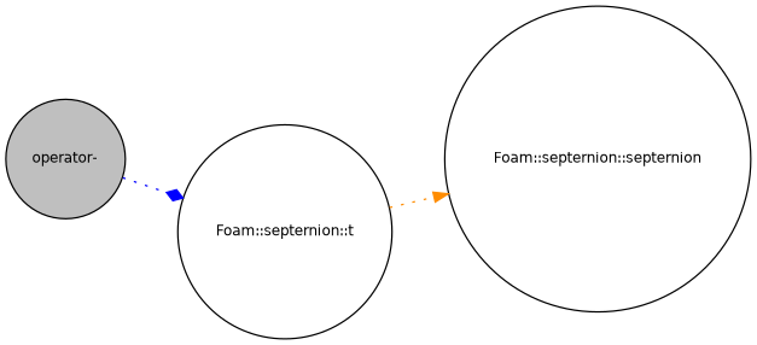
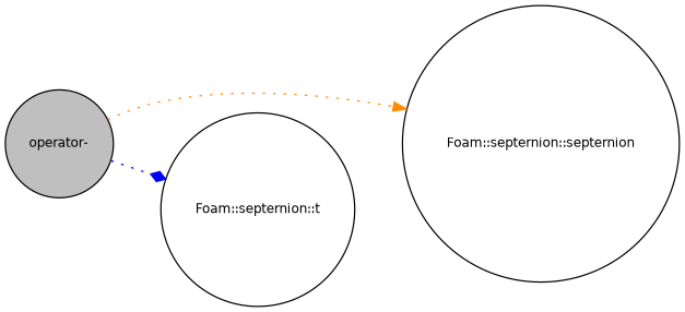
  digraph {
    rankdir=LR
    node [color=black fontname=Helvetica fontsize=10 shape=circle]
    edge [fontname=Helvetica fontsize=10 labelfontname=Helvetica labelfontsize=10 style=dotted]
    n1 [fillcolor=grey75 fontcolor=black height=0.2 label="operator-" style=filled width=0.4]
    n2 [height=0.2 label="Foam::septernion::septernion" width=0.4]
    n3 [height=0.2 label="Foam::septernion::t" width=0.4]
-   n3 -> n2 [arrowhead=normal color=darkorange]
+   n1 -> n2 [arrowhead=normal color=darkorange]
    n1 -> n3 [arrowhead=diamond color=blue]
  }
